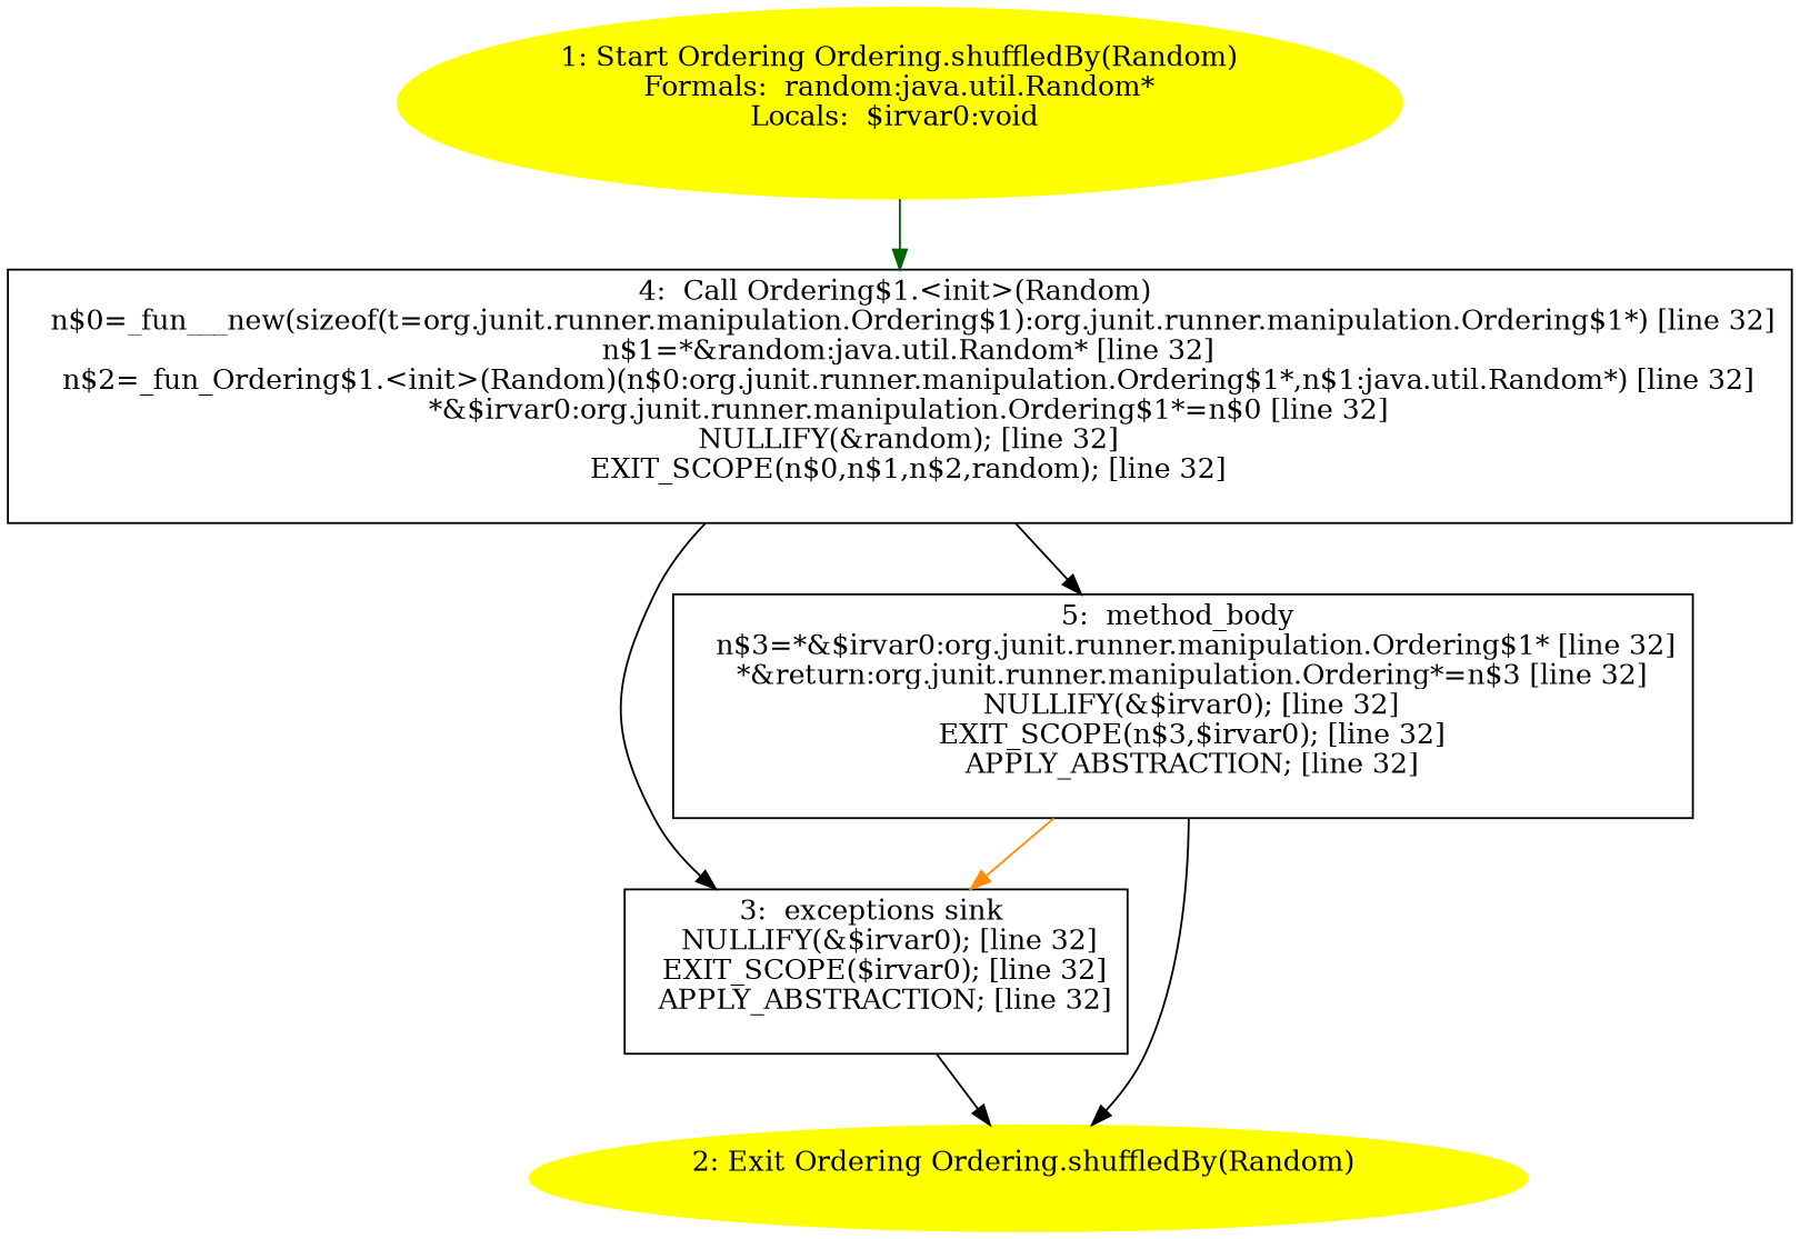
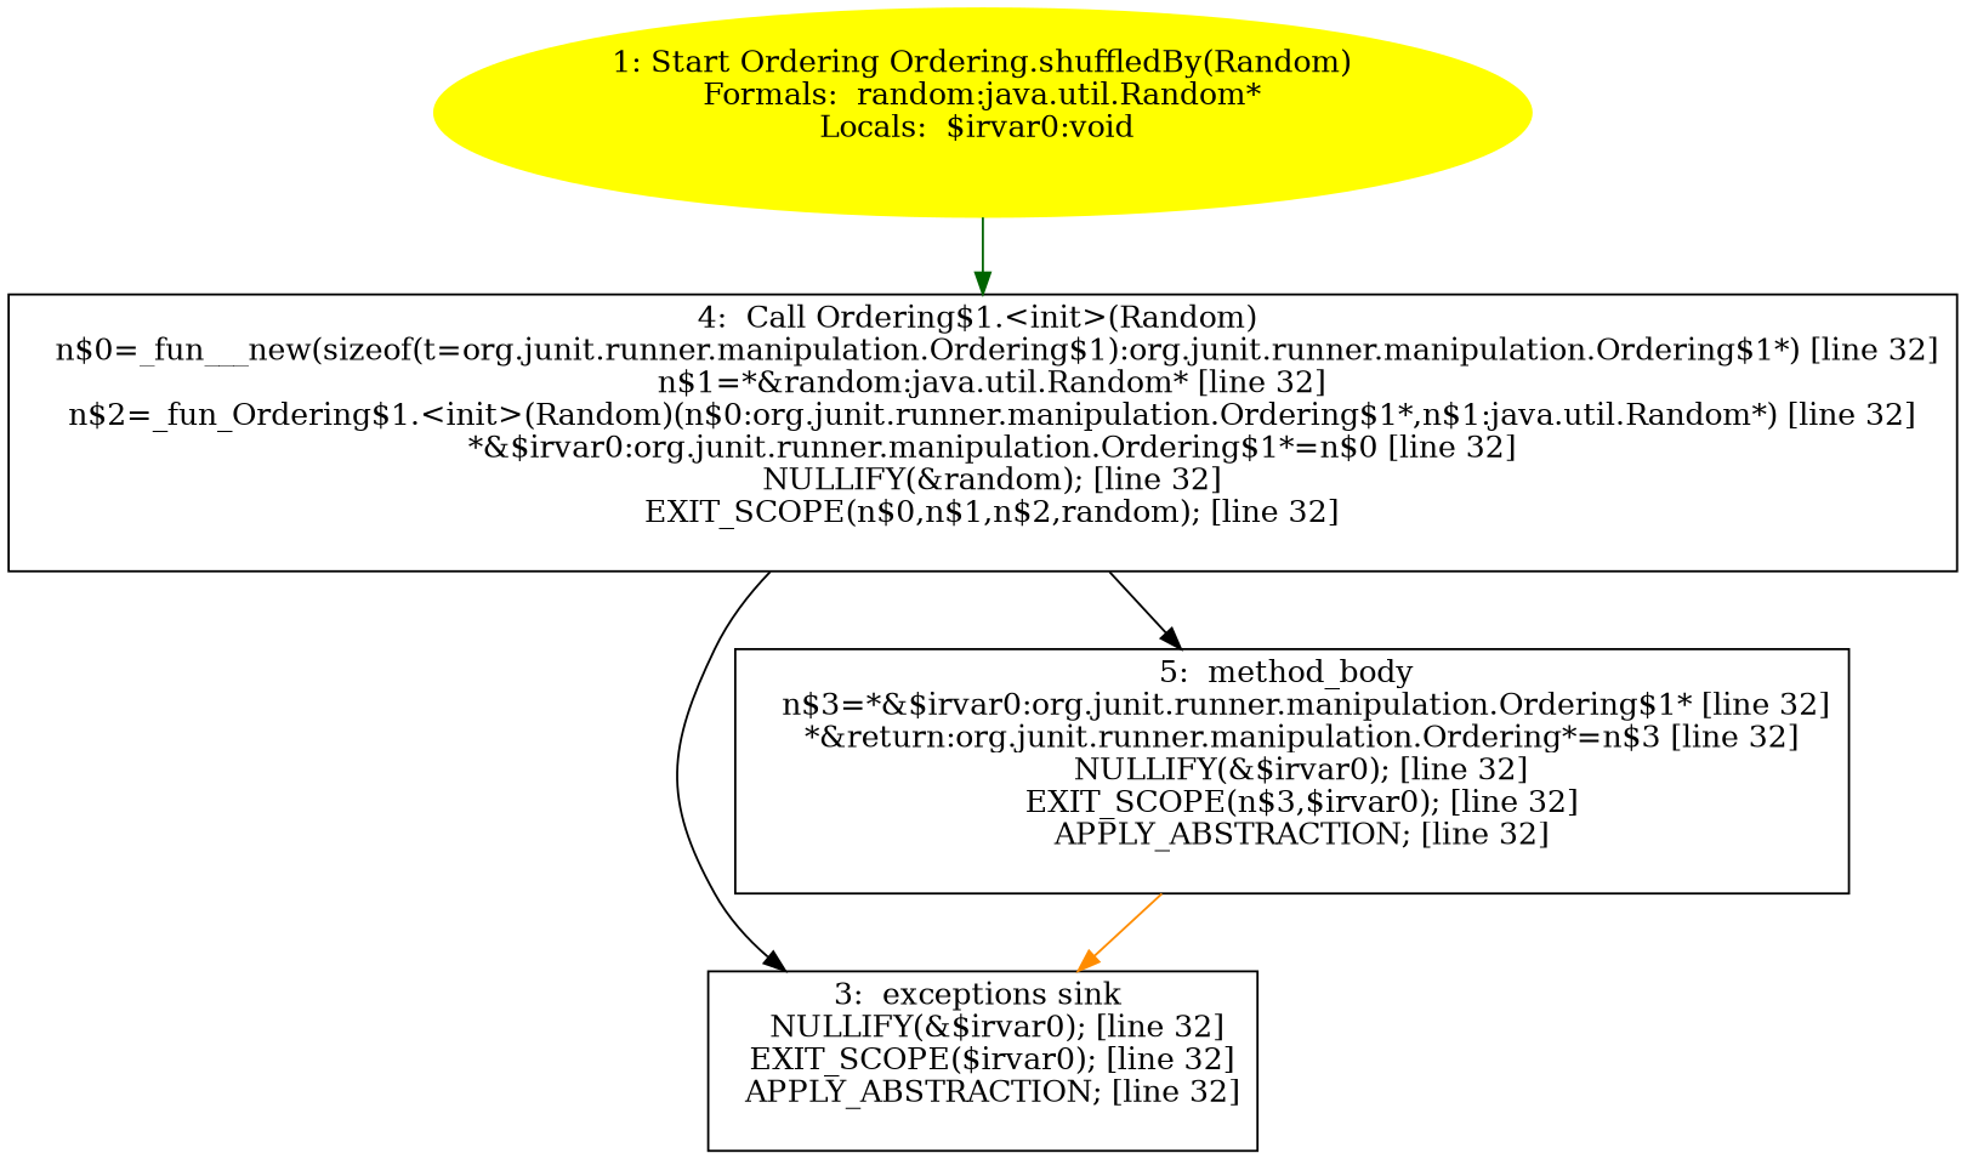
  digraph {
    node [shape=box]
    edge [color=black]
    n1 [color=yellow label="1: Start Ordering Ordering.shuffledBy(Random)\nFormals:  random:java.util.Random*\nLocals:  $irvar0:void \n  " style=filled shape=""]
    n2 [label="4:  Call Ordering$1.<init>(Random) \n   n$0=_fun___new(sizeof(t=org.junit.runner.manipulation.Ordering$1):org.junit.runner.manipulation.Ordering$1*) [line 32]\n  n$1=*&random:java.util.Random* [line 32]\n  n$2=_fun_Ordering$1.<init>(Random)(n$0:org.junit.runner.manipulation.Ordering$1*,n$1:java.util.Random*) [line 32]\n  *&$irvar0:org.junit.runner.manipulation.Ordering$1*=n$0 [line 32]\n  NULLIFY(&random); [line 32]\n  EXIT_SCOPE(n$0,n$1,n$2,random); [line 32]\n "]
    n3 [label="3:  exceptions sink \n   NULLIFY(&$irvar0); [line 32]\n  EXIT_SCOPE($irvar0); [line 32]\n  APPLY_ABSTRACTION; [line 32]\n "]
    n4 [label="5:  method_body \n   n$3=*&$irvar0:org.junit.runner.manipulation.Ordering$1* [line 32]\n  *&return:org.junit.runner.manipulation.Ordering*=n$3 [line 32]\n  NULLIFY(&$irvar0); [line 32]\n  EXIT_SCOPE(n$3,$irvar0); [line 32]\n  APPLY_ABSTRACTION; [line 32]\n "]
-   n5 [color=yellow label="2: Exit Ordering Ordering.shuffledBy(Random) \n  " style=filled shape=""]
    n1 -> n2 [color=darkgreen]
    n2 -> n3
    n2 -> n4
-   n3 -> n5
    n4 -> n3 [color=darkorange]
-   n4 -> n5
  }
